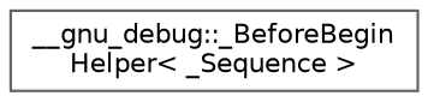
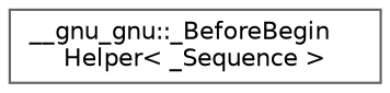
  digraph {
    rankdir=LR
-   n1 [color=grey40 fillcolor=white fontname=Helvetica fontsize=10 height=0.2 label="__gnu_debug::_BeforeBegin\lHelper\< _Sequence \>" shape=box style=filled width=0.4]
+   n1 [color=grey40 fillcolor=white fontname=Helvetica fontsize=10 height=0.2 label="__gnu_gnu::_BeforeBegin\lHelper\< _Sequence \>" shape=box style=filled width=0.4]
  }
